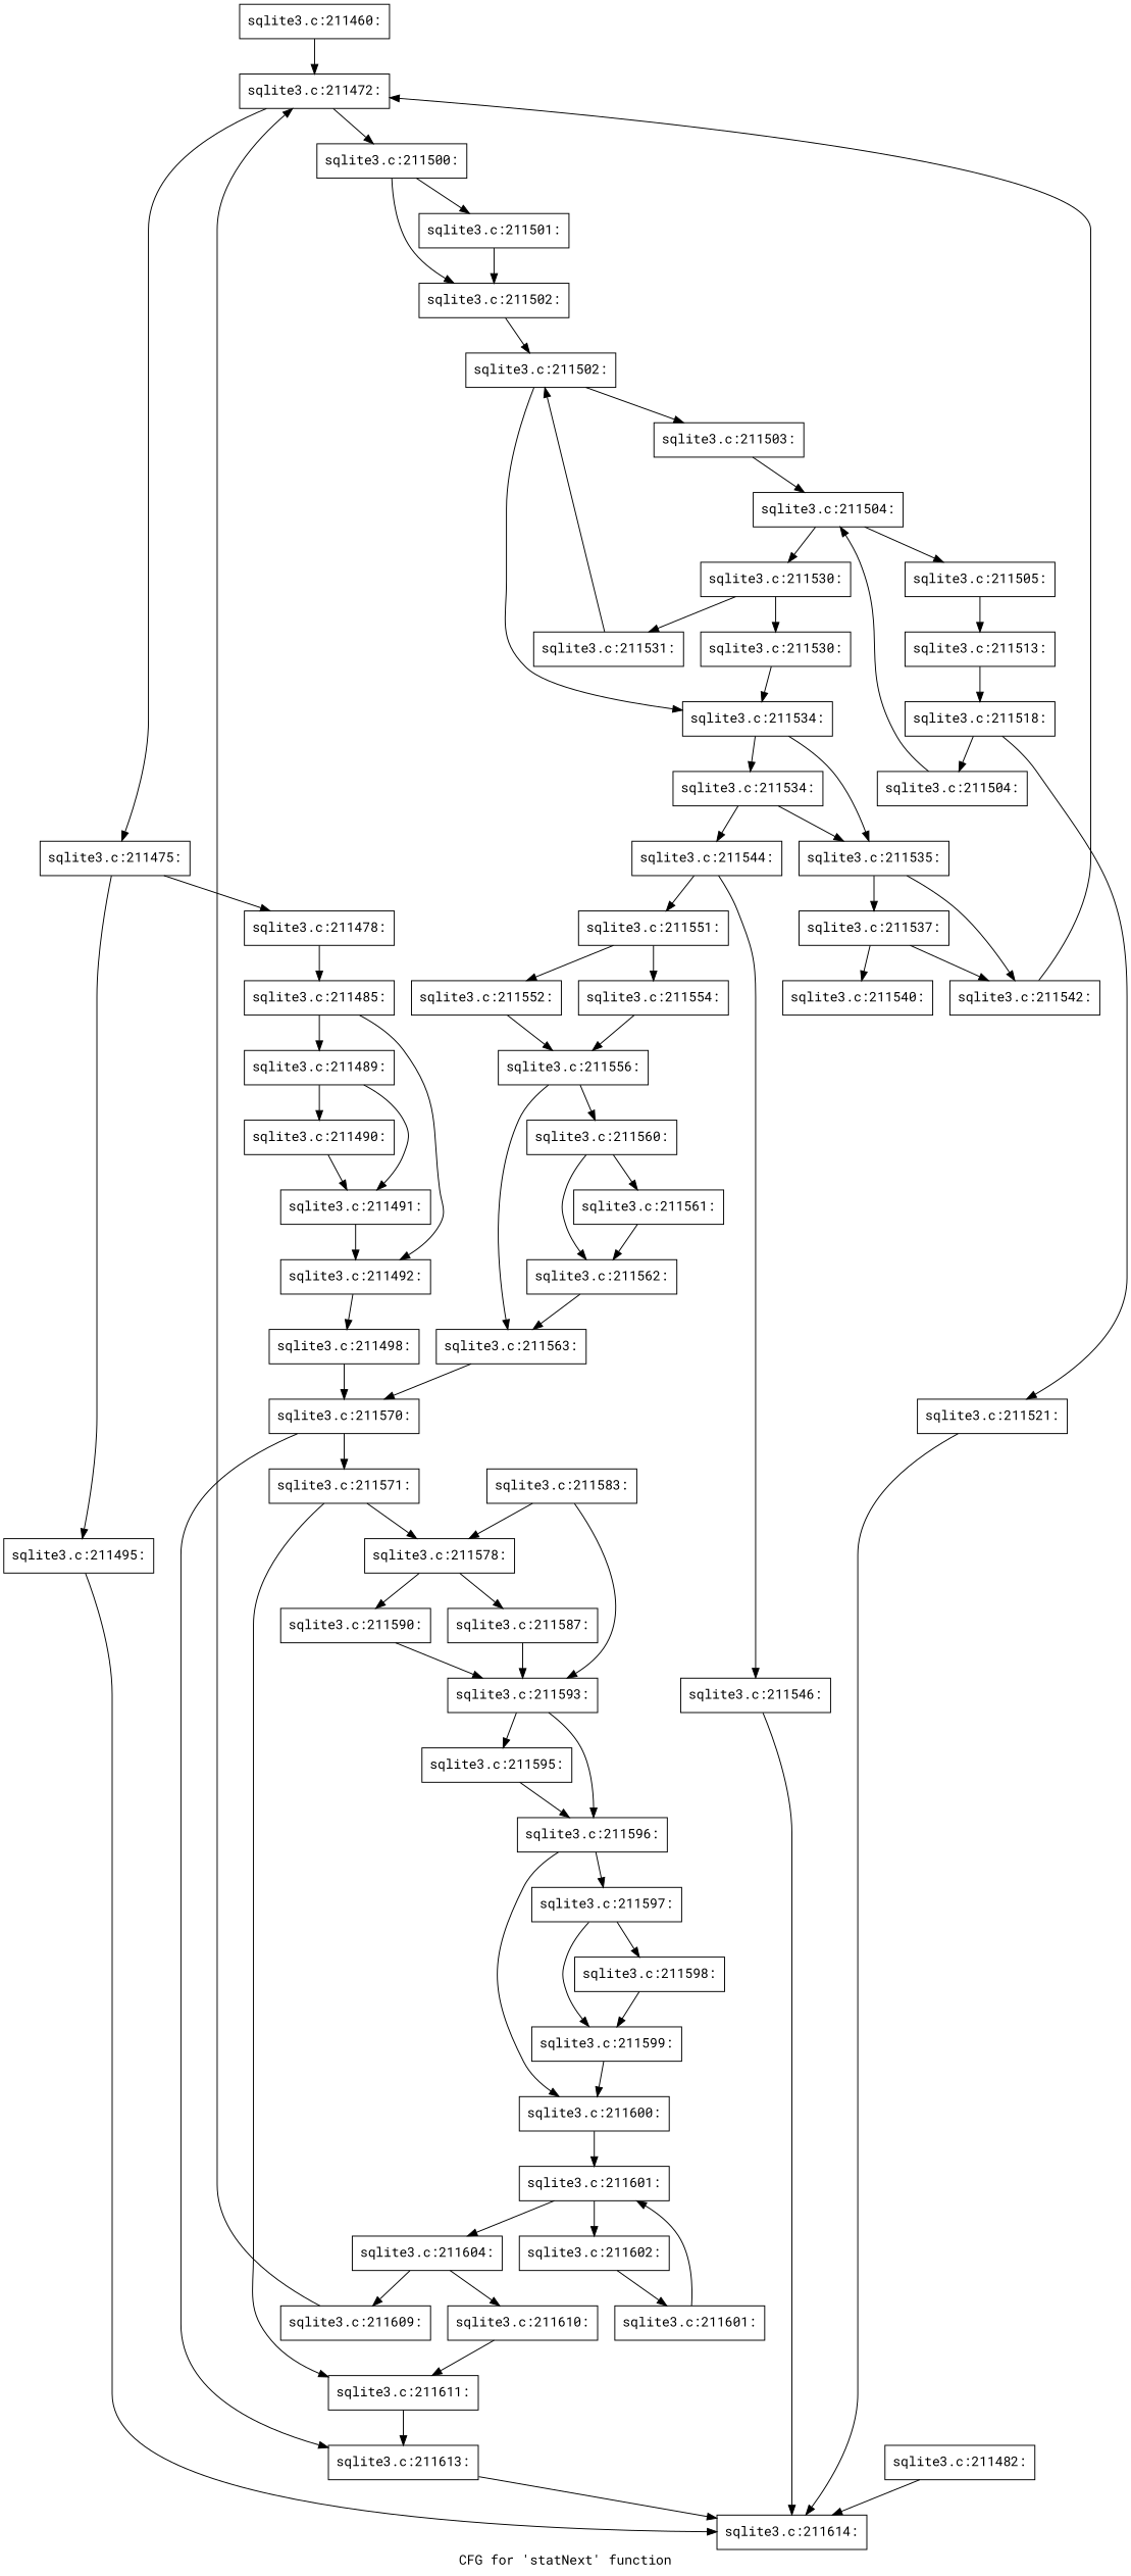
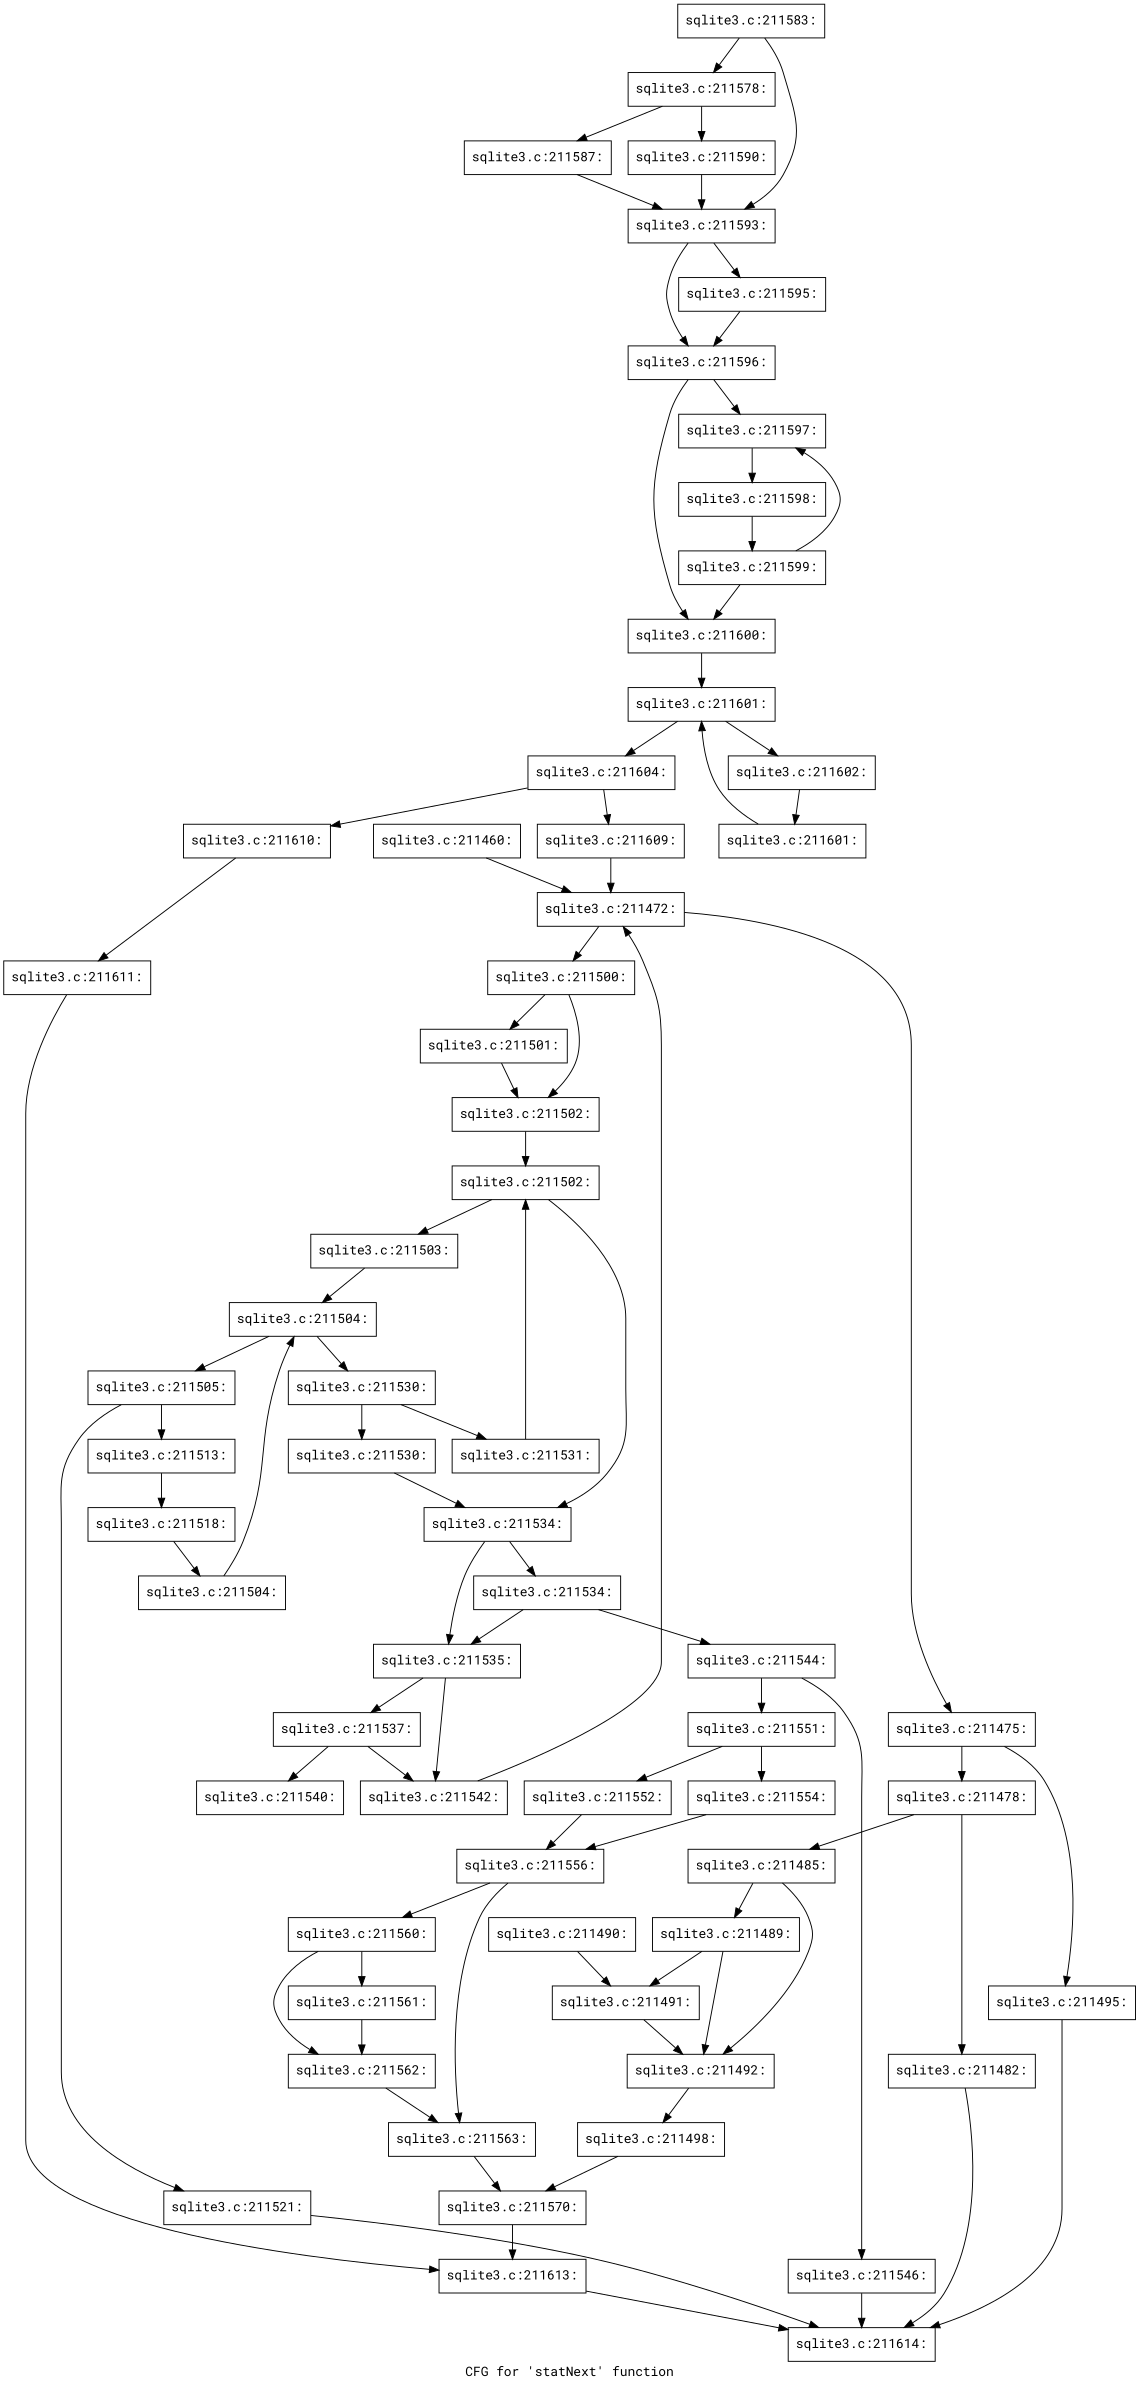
  digraph {
    fontname="Roboto Mono"
    label="CFG for 'statNext' function"
    node [fontname="Roboto Mono" shape=record]
    edge [fontname="Roboto Mono"]
    n1 [label="{sqlite3.c:211460:}"]
    n2 [label="{sqlite3.c:211472:}"]
    n3 [label="{sqlite3.c:211475:}"]
    n4 [label="{sqlite3.c:211500:}"]
    n5 [label="{sqlite3.c:211478:}"]
    n6 [label="{sqlite3.c:211495:}"]
    n7 [label="{sqlite3.c:211502:}"]
    n8 [label="{sqlite3.c:211501:}"]
    n9 [label="{sqlite3.c:211482:}"]
    n10 [label="{sqlite3.c:211485:}"]
    n11 [label="{sqlite3.c:211614:}"]
    n12 [label="{sqlite3.c:211502:}"]
    n13 [label="{sqlite3.c:211492:}"]
    n14 [label="{sqlite3.c:211489:}"]
    n15 [label="{sqlite3.c:211498:}"]
    n16 [label="{sqlite3.c:211490:}"]
    n17 [label="{sqlite3.c:211491:}"]
    n18 [label="{sqlite3.c:211570:}"]
-   n19 [label="{sqlite3.c:211571:}"]
    n20 [label="{sqlite3.c:211613:}"]
    n21 [label="{sqlite3.c:211578:}"]
    n22 [label="{sqlite3.c:211611:}"]
    n23 [label="{sqlite3.c:211503:}"]
    n24 [label="{sqlite3.c:211534:}"]
    n25 [label="{sqlite3.c:211504:}"]
    n26 [label="{sqlite3.c:211534:}"]
    n27 [label="{sqlite3.c:211535:}"]
    n28 [label="{sqlite3.c:211505:}"]
    n29 [label="{sqlite3.c:211530:}"]
    n30 [label="{sqlite3.c:211544:}"]
    n31 [label="{sqlite3.c:211537:}"]
    n32 [label="{sqlite3.c:211542:}"]
    n33 [label="{sqlite3.c:211513:}"]
    n34 [label="{sqlite3.c:211530:}"]
    n35 [label="{sqlite3.c:211531:}"]
    n36 [label="{sqlite3.c:211518:}"]
    n37 [label="{sqlite3.c:211504:}"]
    n38 [label="{sqlite3.c:211521:}"]
    n39 [label="{sqlite3.c:211546:}"]
    n40 [label="{sqlite3.c:211551:}"]
    n41 [label="{sqlite3.c:211540:}"]
    n42 [label="{sqlite3.c:211552:}"]
    n43 [label="{sqlite3.c:211554:}"]
    n44 [label="{sqlite3.c:211556:}"]
    n45 [label="{sqlite3.c:211563:}"]
    n46 [label="{sqlite3.c:211560:}"]
    n47 [label="{sqlite3.c:211561:}"]
    n48 [label="{sqlite3.c:211562:}"]
    n49 [label="{sqlite3.c:211590:}"]
    n50 [label="{sqlite3.c:211587:}"]
    n51 [label="{sqlite3.c:211593:}"]
    n52 [label="{sqlite3.c:211583:}"]
    n53 [label="{sqlite3.c:211595:}"]
    n54 [label="{sqlite3.c:211596:}"]
    n55 [label="{sqlite3.c:211600:}"]
    n56 [label="{sqlite3.c:211597:}"]
    n57 [label="{sqlite3.c:211601:}"]
    n58 [label="{sqlite3.c:211598:}"]
    n59 [label="{sqlite3.c:211599:}"]
    n60 [label="{sqlite3.c:211602:}"]
    n61 [label="{sqlite3.c:211604:}"]
    n62 [label="{sqlite3.c:211601:}"]
    n63 [label="{sqlite3.c:211609:}"]
    n64 [label="{sqlite3.c:211610:}"]
    n1 -> n2
    n2 -> n3
    n2 -> n4
    n3 -> n5
    n3 -> n6
    n4 -> n7
    n4 -> n8
+   n5 -> n9
    n5 -> n10
    n6 -> n11
    n7 -> n12
    n8 -> n7
    n9 -> n11
    n10 -> n13
    n10 -> n14
    n12 -> n23
    n12 -> n24
    n13 -> n15
-   n14 -> n16
+   n14 -> n13
    n14 -> n17
    n15 -> n18
    n16 -> n17
    n17 -> n13
-   n18 -> n19
    n18 -> n20
-   n19 -> n21
-   n19 -> n22
    n20 -> n11
    n21 -> n49
    n21 -> n50
    n22 -> n20
    n23 -> n25
    n24 -> n26
    n24 -> n27
    n25 -> n28
    n25 -> n29
    n26 -> n27
    n26 -> n30
    n27 -> n31
    n27 -> n32
    n28 -> n33
    n29 -> n34
    n29 -> n35
    n30 -> n39
    n30 -> n40
    n31 -> n32
    n31 -> n41
    n32 -> n2
    n33 -> n36
    n34 -> n24
    n35 -> n12
    n36 -> n37
-   n36 -> n38
+   n28 -> n38
    n37 -> n25
    n38 -> n11
    n39 -> n11
    n40 -> n42
    n40 -> n43
    n42 -> n44
    n43 -> n44
    n44 -> n45
    n44 -> n46
    n45 -> n18
    n46 -> n47
    n46 -> n48
    n47 -> n48
    n48 -> n45
    n49 -> n51
    n50 -> n51
    n51 -> n53
    n51 -> n54
    n52 -> n21
    n52 -> n51
    n53 -> n54
    n54 -> n55
    n54 -> n56
    n55 -> n57
    n56 -> n58
-   n56 -> n59
+   n59 -> n56
    n57 -> n60
    n57 -> n61
    n58 -> n59
    n59 -> n55
    n60 -> n62
    n61 -> n63
    n61 -> n64
    n62 -> n57
    n63 -> n2
    n64 -> n22
  }
